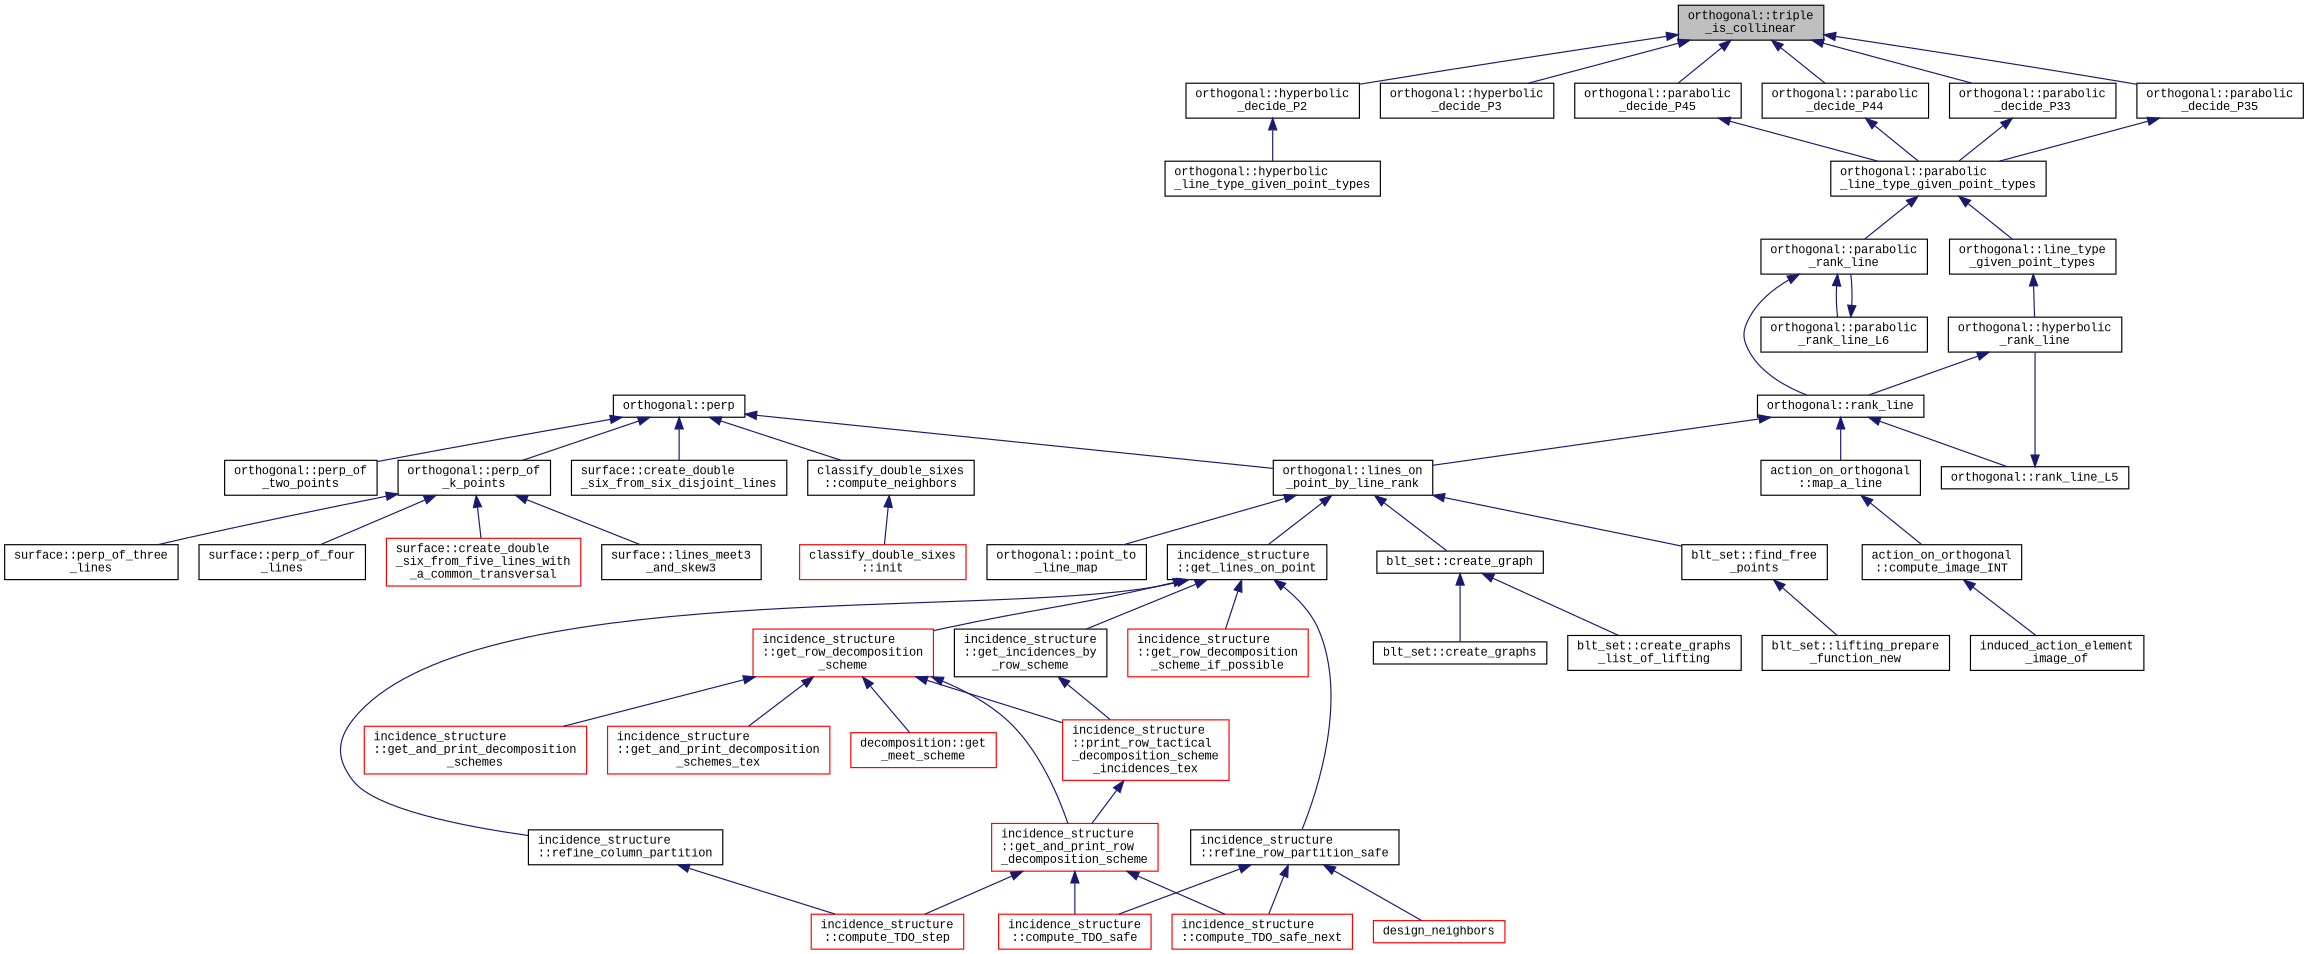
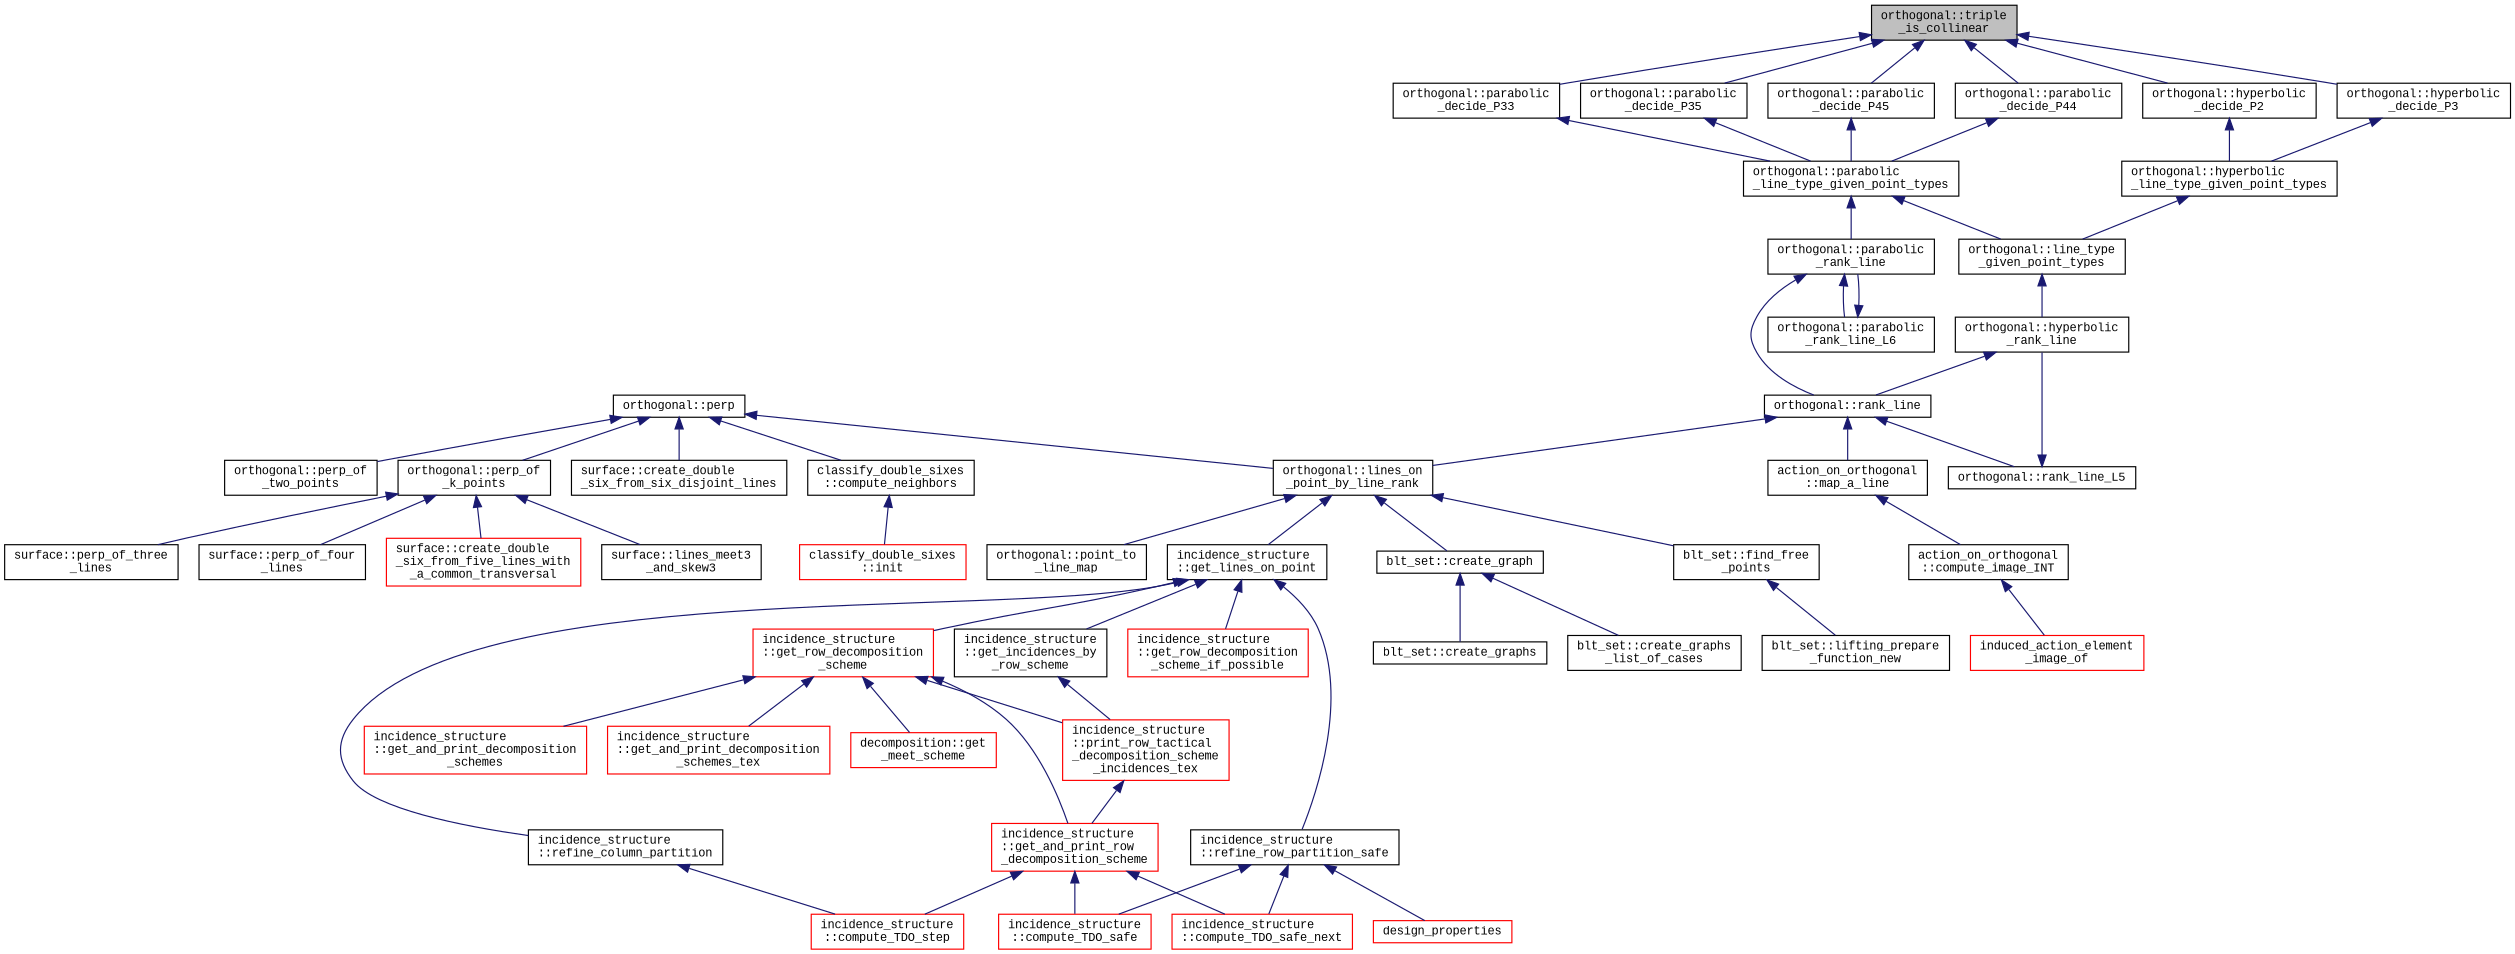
  digraph {
    fontname="Liberation Mono"
    rankdir=TB
    node [color=black fillcolor=white fontname="Liberation Mono" fontsize=10 shape=record style=filled]
    edge [color=midnightblue dir=back fontname="Liberation Mono" fontsize=10 labelfontname=Helvetica labelfontsize=10 style=solid]
    n1 [fillcolor=grey75 fontcolor=black height=0.2 label="orthogonal::triple\l_is_collinear" width=0.4]
    n2 [height=0.2 label="orthogonal::hyperbolic\l_decide_P2" width=0.4]
    n3 [height=0.2 label="orthogonal::hyperbolic\l_decide_P3" width=0.4]
    n4 [height=0.2 label="orthogonal::parabolic\l_decide_P33" width=0.4]
    n5 [height=0.2 label="orthogonal::parabolic\l_decide_P35" width=0.4]
    n6 [height=0.2 label="orthogonal::parabolic\l_decide_P45" width=0.4]
    n7 [height=0.2 label="orthogonal::parabolic\l_decide_P44" width=0.4]
    n8 [height=0.2 label="orthogonal::hyperbolic\l_line_type_given_point_types" width=0.4]
    n9 [height=0.2 label="orthogonal::parabolic\l_line_type_given_point_types" width=0.4]
    n10 [height=0.2 label="orthogonal::line_type\l_given_point_types" width=0.4]
    n11 [height=0.2 label="orthogonal::hyperbolic\l_rank_line" width=0.4]
    n12 [height=0.2 label="orthogonal::rank_line" width=0.4]
    n13 [height=0.2 label="orthogonal::lines_on\l_point_by_line_rank" width=0.4]
    n14 [height=0.2 label="orthogonal::rank_line_L5" width=0.4]
    n15 [height=0.2 label="action_on_orthogonal\l::map_a_line" width=0.4]
    n16 [height=0.2 label="blt_set::create_graph" width=0.4]
    n17 [height=0.2 label="blt_set::find_free\l_points" width=0.4]
    n18 [height=0.2 label="orthogonal::point_to\l_line_map" width=0.4]
    n19 [height=0.2 label="incidence_structure\l::get_lines_on_point" width=0.4]
    n20 [height=0.2 label="action_on_orthogonal\l::compute_image_INT" width=0.4]
    n21 [height=0.2 label="blt_set::create_graphs" width=0.4]
-   n22 [height=0.2 label="blt_set::create_graphs\l_list_of_lifting" width=0.4]
+   n22 [height=0.2 label="blt_set::create_graphs\l_list_of_cases" width=0.4]
    n23 [height=0.2 label="blt_set::lifting_prepare\l_function_new" width=0.4]
    n24 [height=0.2 label="orthogonal::perp" width=0.4]
    n25 [height=0.2 label="orthogonal::perp_of\l_two_points" width=0.4]
    n26 [height=0.2 label="orthogonal::perp_of\l_k_points" width=0.4]
    n27 [height=0.2 label="surface::create_double\l_six_from_six_disjoint_lines" width=0.4]
    n28 [height=0.2 label="classify_double_sixes\l::compute_neighbors" width=0.4]
    n29 [height=0.2 label="incidence_structure\l::refine_row_partition_safe" width=0.4]
    n30 [height=0.2 label="incidence_structure\l::refine_column_partition" width=0.4]
    n31 [height=0.2 label="incidence_structure\l::get_incidences_by\l_row_scheme" width=0.4]
    n32 [color=red height=0.2 label="incidence_structure\l::get_row_decomposition\l_scheme" width=0.4]
    n33 [color=red height=0.2 label="incidence_structure\l::get_row_decomposition\l_scheme_if_possible" width=0.4]
    n34 [height=0.2 label="surface::lines_meet3\l_and_skew3" width=0.4]
    n35 [height=0.2 label="surface::perp_of_three\l_lines" width=0.4]
    n36 [height=0.2 label="surface::perp_of_four\l_lines" width=0.4]
    n37 [color=red height=0.2 label="surface::create_double\l_six_from_five_lines_with\l_a_common_transversal" width=0.4]
    n38 [color=red height=0.2 label="classify_double_sixes\l::init" width=0.4]
-   n39 [color=red height=0.2 label=design_neighbors width=0.4]
+   n39 [color=red height=0.2 label=design_properties width=0.4]
    n40 [color=red height=0.2 label="incidence_structure\l::compute_TDO_safe_next" width=0.4]
    n41 [color=red height=0.2 label="incidence_structure\l::compute_TDO_safe" width=0.4]
    n42 [color=red height=0.2 label="incidence_structure\l::compute_TDO_step" width=0.4]
    n43 [color=red height=0.2 label="incidence_structure\l::print_row_tactical\l_decomposition_scheme\l_incidences_tex" width=0.4]
    n44 [color=red height=0.2 label="incidence_structure\l::get_and_print_row\l_decomposition_scheme" width=0.4]
    n45 [color=red height=0.2 label="decomposition::get\l_meet_scheme" width=0.4]
    n46 [color=red height=0.2 label="incidence_structure\l::get_and_print_decomposition\l_schemes" width=0.4]
    n47 [color=red height=0.2 label="incidence_structure\l::get_and_print_decomposition\l_schemes_tex" width=0.4]
-   n48 [height=0.2 label="induced_action_element\l_image_of" width=0.4]
+   n48 [color=red height=0.2 label="induced_action_element\l_image_of" width=0.4]
    n49 [height=0.2 label="orthogonal::parabolic\l_rank_line" width=0.4]
    n50 [height=0.2 label="orthogonal::parabolic\l_rank_line_L6" width=0.4]
    n1 -> n2
    n1 -> n3
    n1 -> n4
    n1 -> n5
    n1 -> n6
    n1 -> n7
    n2 -> n8
+   n3 -> n8
    n4 -> n9
    n5 -> n9
    n6 -> n9
    n7 -> n9
+   n8 -> n10
    n9 -> n10
    n9 -> n49
    n10 -> n11
    n11 -> n12
    n12 -> n13
    n12 -> n14
    n12 -> n15
    n13 -> n16
    n13 -> n17
    n13 -> n18
    n13 -> n19
    n14 -> n11
    n15 -> n20
    n16 -> n21
    n16 -> n22
    n17 -> n23
    n19 -> n29
    n19 -> n30
    n19 -> n31
    n19 -> n32
    n19 -> n33
    n20 -> n48
    n24 -> n13
    n24 -> n25
    n24 -> n26
    n24 -> n27
    n24 -> n28
    n26 -> n34
    n26 -> n35
    n26 -> n36
    n26 -> n37
    n28 -> n38
    n29 -> n39
    n29 -> n40
    n29 -> n41
    n30 -> n42
    n31 -> n43
    n32 -> n43
    n32 -> n44
    n32 -> n45
    n32 -> n46
    n32 -> n47
    n43 -> n44
    n44 -> n40
    n44 -> n41
    n44 -> n42
    n49 -> n12
    n49 -> n50
    n50 -> n49
  }
